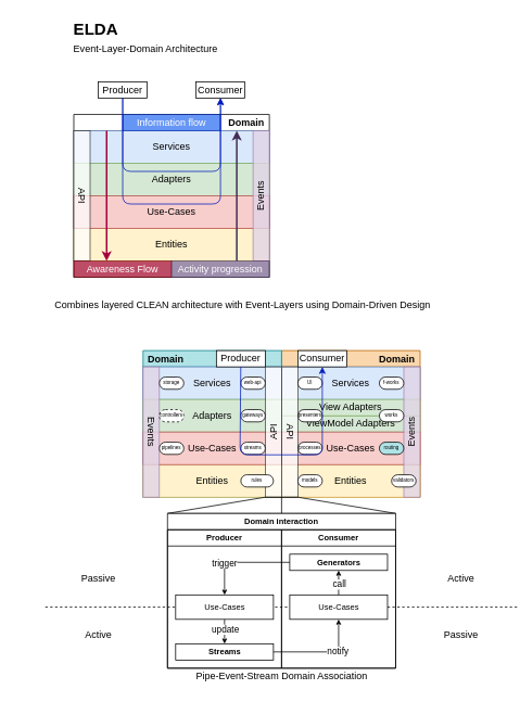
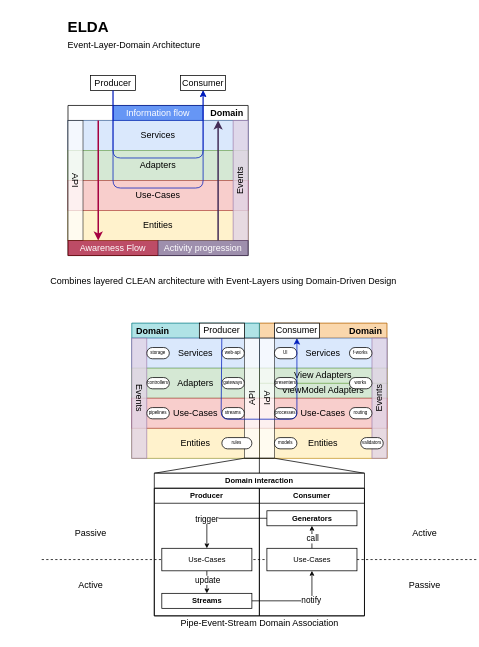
  <mxCell id="0" />
  <mxCell id="1" parent="0" />
  <mxCell id="2" value="ELDA" style="text;html=1;align=left;verticalAlign=middle;resizable=0;points=[];autosize=1;fontSize=20;fontStyle=1;spacing=0;labelPosition=center;verticalLabelPosition=middle;" parent="1" vertex="1"><mxGeometry x="90.001" y="20" width="70" height="30" as="geometry" /></mxCell>
  <mxCell id="3" value="Event-Layer-Domain Architecture" style="text;html=1;align=left;verticalAlign=middle;resizable=0;points=[];autosize=1;spacing=0;horizontal=1;" parent="1" vertex="1"><mxGeometry x="89.997" y="50" width="190" height="20" as="geometry" /></mxCell>
  <mxCell id="4" value="Combines layered CLEAN architecture with Event-Layers using Domain-Driven Design" style="text;html=1;align=left;verticalAlign=middle;resizable=0;points=[];autosize=1;fontSize=12;" parent="1" vertex="1"><mxGeometry x="65" y="365" width="480" height="20" as="geometry" /></mxCell>
  <mxCell id="5" value="Domain" style="swimlane;startSize=20;align=right;spacingRight=4;" parent="1" vertex="1"><mxGeometry x="90" y="140" width="240" height="200" as="geometry"><mxRectangle x="10" y="30" width="80" height="20" as="alternateBounds" /></mxGeometry></mxCell>
  <mxCell id="6" value="Entities" style="rounded=0;whiteSpace=wrap;html=1;fillColor=#fff2cc;strokeColor=#d6b656;align=center;spacingLeft=0;spacingRight=0;" parent="5" vertex="1"><mxGeometry y="140" width="240" height="40" as="geometry" /></mxCell>
  <mxCell id="7" value="Services" style="rounded=0;whiteSpace=wrap;html=1;fillColor=#dae8fc;strokeColor=#6c8ebf;align=center;spacingLeft=0;spacingRight=0;" parent="5" vertex="1"><mxGeometry y="20" width="240" height="40" as="geometry" /></mxCell>
  <mxCell id="8" value="Adapters" style="rounded=0;whiteSpace=wrap;html=1;fillColor=#d5e8d4;strokeColor=#82b366;align=center;spacingLeft=0;spacingRight=0;" parent="5" vertex="1"><mxGeometry y="60" width="240" height="40" as="geometry" /></mxCell>
  <mxCell id="9" value="Use-Cases" style="rounded=0;whiteSpace=wrap;html=1;fillColor=#f8cecc;strokeColor=#b85450;align=center;spacingLeft=0;spacingRight=0;" parent="5" vertex="1"><mxGeometry y="100" width="240" height="40" as="geometry" /></mxCell>
  <mxCell id="10" value="API" style="rounded=0;whiteSpace=wrap;html=1;labelBackgroundColor=none;align=center;rotation=90;direction=west;opacity=70;" parent="5" vertex="1"><mxGeometry x="-70" y="90" width="160" height="20" as="geometry" /></mxCell>
  <mxCell id="11" value="Events" style="rounded=0;whiteSpace=wrap;html=1;strokeColor=#9673a6;opacity=80;fillColor=#e1d5e7;labelBackgroundColor=none;rotation=-90;" parent="5" vertex="1"><mxGeometry x="150" y="90" width="160" height="20" as="geometry" /></mxCell>
  <mxCell id="12" value="Information flow" style="text;html=1;strokeColor=#001DBC;fillColor=#0050ef;align=center;verticalAlign=middle;whiteSpace=wrap;rounded=0;labelBackgroundColor=none;opacity=60;fontSize=12;fontColor=#ffffff;" parent="5" vertex="1"><mxGeometry x="60" width="120" height="20" as="geometry" /></mxCell>
  <mxCell id="13" value="Awareness Flow" style="rounded=0;whiteSpace=wrap;html=1;labelBackgroundColor=none;fillColor=#a20025;fontSize=12;opacity=70;align=center;strokeColor=#6F0000;fontColor=#ffffff;" parent="5" vertex="1"><mxGeometry y="180" width="120" height="20" as="geometry" /></mxCell>
  <mxCell id="14" style="edgeStyle=orthogonalEdgeStyle;rounded=0;jumpStyle=none;orthogonalLoop=1;jettySize=auto;html=1;startArrow=none;startFill=0;endArrow=classic;endFill=1;fontSize=12;fillColor=#d80073;strokeColor=#A50040;strokeWidth=2;exitX=0.168;exitY=0;exitDx=0;exitDy=0;exitPerimeter=0;" parent="5" source="7" target="13" edge="1"><mxGeometry relative="1" as="geometry"><mxPoint x="40" y="40" as="targetPoint" /><Array as="points"><mxPoint x="40" y="100" /><mxPoint x="40" y="100" /></Array></mxGeometry></mxCell>
  <mxCell id="15" value="&lt;span style=&quot;&quot;&gt;Activity progression&lt;/span&gt;" style="rounded=0;whiteSpace=wrap;html=1;labelBackgroundColor=none;fillColor=#76608a;fontSize=12;opacity=70;align=center;strokeColor=#432D57;fontColor=#ffffff;" parent="5" vertex="1"><mxGeometry x="120" y="180" width="120" height="20" as="geometry" /></mxCell>
  <mxCell id="16" style="edgeStyle=orthogonalEdgeStyle;rounded=0;jumpStyle=none;orthogonalLoop=1;jettySize=auto;html=1;startArrow=classic;startFill=1;endArrow=none;endFill=0;fontSize=12;fillColor=#76608a;strokeColor=#432D57;strokeWidth=2;exitX=0.168;exitY=0;exitDx=0;exitDy=0;exitPerimeter=0;" parent="5" edge="1"><mxGeometry relative="1" as="geometry"><mxPoint x="200.0" y="180" as="targetPoint" /><Array as="points"><mxPoint x="199.68" y="100" /><mxPoint x="199.68" y="100" /></Array><mxPoint x="200.0" y="20" as="sourcePoint" /></mxGeometry></mxCell>
  <mxCell id="17" value="Producer" style="rounded=0;whiteSpace=wrap;html=1;labelBackgroundColor=none;fillColor=#ffffff;gradientColor=none;fontSize=12;align=center;" parent="1" vertex="1"><mxGeometry x="120" y="100" width="60" height="20" as="geometry" /></mxCell>
  <mxCell id="18" value="Consumer" style="rounded=0;whiteSpace=wrap;html=1;labelBackgroundColor=none;fillColor=#ffffff;gradientColor=none;fontSize=12;align=center;" parent="1" vertex="1"><mxGeometry x="240" y="100" width="60" height="20" as="geometry" /></mxCell>
  <mxCell id="19" value="" style="endArrow=classic;html=1;fillColor=#0050ef;strokeColor=#001DBC;jumpStyle=arc;" parent="1" source="17" edge="1"><mxGeometry width="50" height="50" relative="1" as="geometry"><mxPoint x="150" y="116" as="sourcePoint" /><mxPoint x="270" y="120" as="targetPoint" /><Array as="points"><mxPoint x="150" y="250" /><mxPoint x="270" y="250" /></Array></mxGeometry></mxCell>
  <mxCell id="20" value="" style="endArrow=classic;html=1;fillColor=#0050ef;strokeColor=#001DBC;jumpStyle=arc;" parent="1" source="17" edge="1"><mxGeometry width="50" height="50" relative="1" as="geometry"><mxPoint x="150" y="80" as="sourcePoint" /><mxPoint x="270" y="120" as="targetPoint" /><Array as="points"><mxPoint x="150" y="210" /><mxPoint x="270" y="210" /></Array></mxGeometry></mxCell>
  <mxCell id="21" value="Domain" style="swimlane;startSize=20;align=right;spacingRight=4;collapsible=0;fillColor=#fad7ac;strokeColor=#b46504;sketch=0;" parent="1" vertex="1"><mxGeometry x="345" y="430" width="170" height="180" as="geometry"><mxRectangle x="10" y="30" width="80" height="20" as="alternateBounds" /></mxGeometry></mxCell>
  <mxCell id="22" value="ViewModel Adapters" style="rounded=0;whiteSpace=wrap;html=1;fillColor=#d5e8d4;strokeColor=#82b366;align=center;spacingLeft=0;spacingRight=0;sketch=0;" parent="21" vertex="1"><mxGeometry y="80" width="170" height="20" as="geometry" /></mxCell>
  <mxCell id="23" value="Entities" style="rounded=0;whiteSpace=wrap;html=1;fillColor=#fff2cc;strokeColor=#d6b656;align=center;spacingLeft=0;spacingRight=0;sketch=0;" parent="21" vertex="1"><mxGeometry y="140" width="170" height="40" as="geometry" /></mxCell>
  <mxCell id="24" value="Services" style="rounded=0;whiteSpace=wrap;html=1;fillColor=#dae8fc;strokeColor=#6c8ebf;align=center;spacingLeft=0;spacingRight=0;sketch=0;" parent="21" vertex="1"><mxGeometry y="20" width="170" height="40" as="geometry" /></mxCell>
  <mxCell id="25" value="View Adapters" style="rounded=0;whiteSpace=wrap;html=1;fillColor=#d5e8d4;strokeColor=#82b366;align=center;spacingLeft=0;spacingRight=0;sketch=0;" parent="21" vertex="1"><mxGeometry y="60" width="170" height="20" as="geometry" /></mxCell>
  <mxCell id="26" value="Use-Cases" style="rounded=0;whiteSpace=wrap;html=1;fillColor=#f8cecc;strokeColor=#b85450;align=center;spacingLeft=0;spacingRight=0;sketch=0;" parent="21" vertex="1"><mxGeometry y="100" width="170" height="40" as="geometry" /></mxCell>
  <mxCell id="27" value="API" style="rounded=0;whiteSpace=wrap;html=1;labelBackgroundColor=none;align=center;rotation=90;direction=west;opacity=70;sketch=0;" parent="21" vertex="1"><mxGeometry x="-70" y="90" width="160" height="20" as="geometry" /></mxCell>
  <mxCell id="28" value="Events" style="rounded=0;whiteSpace=wrap;html=1;strokeColor=#9673a6;opacity=80;fillColor=#e1d5e7;labelBackgroundColor=none;rotation=-90;sketch=0;" parent="21" vertex="1"><mxGeometry x="80" y="90" width="160" height="20" as="geometry" /></mxCell>
  <mxCell id="29" value="Consumer" style="rounded=0;whiteSpace=wrap;html=1;labelBackgroundColor=none;fillColor=#ffffff;gradientColor=none;fontSize=12;align=center;sketch=0;" parent="21" vertex="1"><mxGeometry x="20" width="60" height="20" as="geometry" /></mxCell>
  <mxCell id="30" value="&lt;font style=&quot;font-size: 6px;&quot;&gt;presenters&lt;/font&gt;" style="rounded=1;whiteSpace=wrap;html=1;verticalAlign=middle;spacing=0;horizontal=1;align=center;fontSize=6;shadow=0;sketch=0;glass=0;arcSize=50;" parent="21" vertex="1"><mxGeometry x="20" y="72.5" width="30" height="15" as="geometry" /></mxCell>
  <mxCell id="31" value="works" style="rounded=1;whiteSpace=wrap;html=1;verticalAlign=middle;spacing=0;horizontal=1;align=center;fontSize=6;shadow=0;sketch=0;glass=0;arcSize=50;" parent="21" vertex="1"><mxGeometry x="120" y="72.5" width="30" height="15" as="geometry" /></mxCell>
  <mxCell id="32" value="&lt;font style=&quot;font-size: 6px;&quot;&gt;validators&lt;/font&gt;" style="rounded=1;whiteSpace=wrap;html=1;verticalAlign=middle;fontSize=6;horizontal=1;align=center;perimeterSpacing=0;arcSize=50;sketch=0;" parent="21" vertex="1"><mxGeometry x="135" y="152.5" width="30" height="15" as="geometry" /></mxCell>
  <mxCell id="33" value="&lt;font style=&quot;font-size: 6px;&quot;&gt;models&lt;/font&gt;" style="rounded=1;whiteSpace=wrap;html=1;verticalAlign=middle;fontSize=6;shadow=0;sketch=0;glass=0;arcSize=50;" parent="21" vertex="1"><mxGeometry x="20" y="152.5" width="30" height="15" as="geometry" /></mxCell>
  <mxCell id="34" value="&lt;font style=&quot;font-size: 6px&quot;&gt;UI&lt;/font&gt;" style="rounded=1;whiteSpace=wrap;html=1;verticalAlign=middle;spacing=0;horizontal=1;align=center;fontSize=6;shadow=0;sketch=0;glass=0;arcSize=50;" parent="21" vertex="1"><mxGeometry x="20" y="32.5" width="30" height="15" as="geometry" /></mxCell>
  <mxCell id="35" value="f-works" style="rounded=1;whiteSpace=wrap;html=1;verticalAlign=middle;spacing=0;horizontal=1;align=center;fontSize=6;shadow=0;sketch=0;glass=0;arcSize=50;" parent="21" vertex="1"><mxGeometry x="120" y="32.5" width="30" height="15" as="geometry" /></mxCell>
- <mxCell id="36" value="routing" style="rounded=1;whiteSpace=wrap;html=1;verticalAlign=middle;fontSize=6;horizontal=1;align=center;shadow=0;sketch=0;glass=0;arcSize=50;fillColor=#b0e3e6;" parent="21" vertex="1"><mxGeometry x="120" y="112.5" width="30" height="15" as="geometry" /></mxCell>
+ <mxCell id="36" value="routing" style="rounded=1;whiteSpace=wrap;html=1;verticalAlign=middle;fontSize=6;horizontal=1;align=center;shadow=0;sketch=0;glass=0;arcSize=50;" parent="21" vertex="1"><mxGeometry x="120" y="112.5" width="30" height="15" as="geometry" /></mxCell>
  <mxCell id="37" value="&lt;font style=&quot;font-size: 6px;&quot;&gt;processes&lt;/font&gt;" style="rounded=1;whiteSpace=wrap;html=1;verticalAlign=middle;fontSize=6;horizontal=1;align=center;shadow=0;sketch=0;glass=0;arcSize=50;" parent="21" vertex="1"><mxGeometry x="20" y="112.5" width="30" height="15" as="geometry" /></mxCell>
  <mxCell id="38" value="Domain" style="swimlane;startSize=20;align=left;spacingRight=0;spacingLeft=4;collapsible=0;fillColor=#b0e3e6;strokeColor=#0e8088;sketch=0;" parent="1" vertex="1"><mxGeometry x="175" y="430" width="170" height="180" as="geometry"><mxRectangle x="10" y="30" width="80" height="20" as="alternateBounds" /></mxGeometry></mxCell>
  <mxCell id="39" value="Entities" style="rounded=0;whiteSpace=wrap;html=1;fillColor=#fff2cc;strokeColor=#d6b656;align=center;spacingLeft=0;spacingRight=0;sketch=0;" parent="38" vertex="1"><mxGeometry y="140" width="170" height="40" as="geometry" /></mxCell>
  <mxCell id="40" value="Services" style="rounded=0;whiteSpace=wrap;html=1;fillColor=#dae8fc;strokeColor=#6c8ebf;align=center;spacingLeft=0;spacingRight=0;sketch=0;" parent="38" vertex="1"><mxGeometry y="20" width="170" height="40" as="geometry" /></mxCell>
  <mxCell id="41" value="Adapters" style="rounded=0;whiteSpace=wrap;html=1;fillColor=#d5e8d4;strokeColor=#82b366;align=center;spacingLeft=0;spacingRight=0;sketch=0;" parent="38" vertex="1"><mxGeometry y="60" width="170" height="40" as="geometry" /></mxCell>
  <mxCell id="42" value="Use-Cases" style="rounded=0;whiteSpace=wrap;html=1;fillColor=#f8cecc;strokeColor=#b85450;align=center;spacingLeft=0;spacingRight=0;sketch=0;" parent="38" vertex="1"><mxGeometry y="100" width="170" height="40" as="geometry" /></mxCell>
  <mxCell id="43" value="Producer" style="rounded=0;whiteSpace=wrap;html=1;labelBackgroundColor=none;fillColor=#ffffff;gradientColor=none;fontSize=12;align=center;sketch=0;" parent="38" vertex="1"><mxGeometry x="90" width="60" height="20" as="geometry" /></mxCell>
  <mxCell id="44" value="Events" style="rounded=0;whiteSpace=wrap;html=1;strokeColor=#9673a6;opacity=80;fillColor=#e1d5e7;labelBackgroundColor=none;rotation=90;sketch=0;" parent="38" vertex="1"><mxGeometry x="-70" y="90" width="160" height="20" as="geometry" /></mxCell>
  <mxCell id="45" value="API" style="rounded=0;whiteSpace=wrap;html=1;labelBackgroundColor=none;align=center;rotation=270;direction=west;opacity=70;sketch=0;" parent="38" vertex="1"><mxGeometry x="80" y="90" width="160" height="20" as="geometry" /></mxCell>
  <mxCell id="46" value="&lt;font style=&quot;font-size: 6px;&quot;&gt;rules&lt;/font&gt;" style="rounded=1;whiteSpace=wrap;html=1;verticalAlign=middle;fontSize=6;shadow=0;sketch=0;glass=0;arcSize=50;" parent="38" vertex="1"><mxGeometry x="120" y="152.5" width="40" height="15" as="geometry" /></mxCell>
- <mxCell id="47" value="&lt;font style=&quot;font-size: 6px;&quot;&gt;controllers&lt;/font&gt;" style="rounded=1;whiteSpace=wrap;html=1;verticalAlign=middle;spacing=0;horizontal=1;align=center;fontSize=6;shadow=0;sketch=0;glass=0;arcSize=50;dashed=1;" parent="38" vertex="1"><mxGeometry x="20" y="72.5" width="30" height="15" as="geometry" /></mxCell>
+ <mxCell id="47" value="&lt;font style=&quot;font-size: 6px;&quot;&gt;controllers&lt;/font&gt;" style="rounded=1;whiteSpace=wrap;html=1;verticalAlign=middle;spacing=0;horizontal=1;align=center;fontSize=6;shadow=0;sketch=0;glass=0;arcSize=50;" parent="38" vertex="1"><mxGeometry x="20" y="72.5" width="30" height="15" as="geometry" /></mxCell>
  <mxCell id="48" value="&lt;font style=&quot;font-size: 6px&quot;&gt;gateways&lt;/font&gt;" style="rounded=1;whiteSpace=wrap;html=1;verticalAlign=middle;spacing=0;horizontal=1;align=center;fontSize=6;shadow=0;sketch=0;glass=0;arcSize=50;" parent="38" vertex="1"><mxGeometry x="120" y="72.5" width="30" height="15" as="geometry" /></mxCell>
  <mxCell id="49" value="&lt;font style=&quot;font-size: 6px&quot;&gt;pipelines&lt;/font&gt;" style="rounded=1;whiteSpace=wrap;html=1;verticalAlign=middle;fontSize=6;horizontal=1;align=center;shadow=0;sketch=0;glass=0;arcSize=50;" parent="38" vertex="1"><mxGeometry x="20" y="112.5" width="30" height="15" as="geometry" /></mxCell>
  <mxCell id="50" value="&lt;font style=&quot;font-size: 6px&quot;&gt;web-api&lt;br&gt;&lt;/font&gt;" style="rounded=1;whiteSpace=wrap;html=1;verticalAlign=middle;spacing=0;horizontal=1;align=center;fontSize=6;shadow=0;sketch=0;glass=0;arcSize=50;" parent="38" vertex="1"><mxGeometry x="120" y="32.5" width="30" height="15" as="geometry" /></mxCell>
  <mxCell id="51" value="storage" style="rounded=1;whiteSpace=wrap;html=1;verticalAlign=middle;spacing=0;horizontal=1;align=center;fontSize=6;shadow=0;sketch=0;glass=0;arcSize=50;" parent="38" vertex="1"><mxGeometry x="20" y="32.5" width="30" height="15" as="geometry" /></mxCell>
  <mxCell id="52" value="&lt;font style=&quot;font-size: 6px&quot;&gt;streams&lt;/font&gt;" style="rounded=1;whiteSpace=wrap;html=1;verticalAlign=middle;fontSize=6;horizontal=1;align=center;perimeterSpacing=0;arcSize=50;sketch=0;" parent="38" vertex="1"><mxGeometry x="120" y="112.5" width="30" height="15" as="geometry" /></mxCell>
  <mxCell id="53" value="" style="shape=trapezoid;perimeter=trapezoidPerimeter;whiteSpace=wrap;html=1;fixedSize=1;fontSize=10;align=center;size=120;fillColor=none;sketch=0;" parent="1" vertex="1"><mxGeometry x="205" y="610" width="280" height="20" as="geometry" /></mxCell>
  <mxCell id="54" value="" style="endArrow=none;html=1;fontSize=10;entryX=0.5;entryY=0;entryDx=0;entryDy=0;exitX=0.5;exitY=1;exitDx=0;exitDy=0;sketch=0;" parent="1" source="53" target="53" edge="1"><mxGeometry width="50" height="50" relative="1" as="geometry"><mxPoint x="335" y="670" as="sourcePoint" /><mxPoint x="385" y="620" as="targetPoint" /></mxGeometry></mxCell>
  <mxCell id="55" value="" style="endArrow=classic;html=1;fillColor=#0050ef;strokeColor=#001DBC;jumpStyle=arc;sketch=0;" parent="1" source="43" target="29" edge="1"><mxGeometry width="50" height="50" relative="1" as="geometry"><mxPoint x="294.917" y="448" as="sourcePoint" /><mxPoint x="395" y="448" as="targetPoint" /><Array as="points"><mxPoint x="294" y="558" /><mxPoint x="340" y="558" /><mxPoint x="395" y="558" /></Array></mxGeometry></mxCell>
  <mxCell id="56" value="Passive" style="text;html=1;align=center;verticalAlign=middle;resizable=0;points=[];autosize=1;" parent="1" vertex="1"><mxGeometry x="90" y="700" width="60" height="20" as="geometry" /></mxCell>
  <mxCell id="57" value="Active" style="text;html=1;align=center;verticalAlign=middle;resizable=0;points=[];autosize=1;" parent="1" vertex="1"><mxGeometry x="95" y="770" width="50" height="20" as="geometry" /></mxCell>
  <mxCell id="58" value="Domain interaction" style="swimlane;fontSize=10;align=center;startSize=20;spacing=4;sketch=0;" parent="1" vertex="1"><mxGeometry x="205" y="630" width="280" height="190" as="geometry"><mxRectangle x="-370" y="-130" width="120" height="20" as="alternateBounds" /></mxGeometry></mxCell>
  <mxCell id="59" value="Producer" style="swimlane;fillColor=none;fontSize=10;align=center;spacing=4;startSize=20;sketch=0;" parent="58" vertex="1"><mxGeometry y="20" width="140" height="170" as="geometry" /></mxCell>
  <mxCell id="60" value="&lt;b&gt;Streams&lt;/b&gt;" style="html=1;fillColor=none;fontSize=10;align=center;sketch=0;" parent="59" vertex="1"><mxGeometry x="10" y="140" width="120" height="20" as="geometry" /></mxCell>
  <mxCell id="61" style="edgeStyle=orthogonalEdgeStyle;rounded=0;orthogonalLoop=1;jettySize=auto;html=1;endSize=4;sketch=0;" parent="59" source="64" target="60" edge="1"><mxGeometry relative="1" as="geometry"><Array as="points" /></mxGeometry></mxCell>
  <mxCell id="62" value="update" style="edgeLabel;html=1;align=center;verticalAlign=middle;resizable=0;points=[];" parent="61" vertex="1" connectable="0"><mxGeometry x="-0.818" relative="1" as="geometry"><mxPoint y="7.56" as="offset" /></mxGeometry></mxCell>
  <mxCell id="63" value="" style="endArrow=none;dashed=1;html=1;sketch=0;" parent="59" edge="1"><mxGeometry width="50" height="50" relative="1" as="geometry"><mxPoint x="-150" y="95" as="sourcePoint" /><mxPoint x="430" y="95" as="targetPoint" /></mxGeometry></mxCell>
  <mxCell id="64" value="Use-Cases" style="html=1;fontSize=10;align=center;sketch=0;" parent="59" vertex="1"><mxGeometry x="10" y="80" width="120" height="30" as="geometry" /></mxCell>
  <mxCell id="65" value="Consumer" style="swimlane;fillColor=none;fontSize=10;align=center;spacing=4;startSize=20;sketch=0;" parent="58" vertex="1"><mxGeometry x="140" y="20" width="140" height="170" as="geometry" /></mxCell>
  <mxCell id="66" value="Use-Cases" style="html=1;fontSize=10;align=center;sketch=0;" parent="65" vertex="1"><mxGeometry x="10" y="80" width="120" height="30" as="geometry" /></mxCell>
  <mxCell id="67" value="&lt;b&gt;Generators&lt;/b&gt;" style="html=1;fillColor=none;fontSize=10;align=center;sketch=0;" parent="65" vertex="1"><mxGeometry x="10" y="30" width="120" height="20" as="geometry" /></mxCell>
  <mxCell id="68" value="" style="edgeStyle=orthogonalEdgeStyle;rounded=0;orthogonalLoop=1;jettySize=auto;html=1;endSize=4;sketch=0;" parent="65" source="66" target="67" edge="1"><mxGeometry relative="1" as="geometry"><Array as="points" /></mxGeometry></mxCell>
  <mxCell id="69" value="call" style="edgeLabel;html=1;align=center;verticalAlign=middle;resizable=0;points=[];" parent="68" vertex="1" connectable="0"><mxGeometry x="-0.339" relative="1" as="geometry"><mxPoint y="3.4" as="offset" /></mxGeometry></mxCell>
  <mxCell id="70" style="edgeStyle=orthogonalEdgeStyle;rounded=0;orthogonalLoop=1;jettySize=auto;html=1;endSize=4;sketch=0;" parent="58" source="60" target="66" edge="1"><mxGeometry relative="1" as="geometry" /></mxCell>
  <mxCell id="71" value="notify" style="edgeLabel;html=1;align=center;verticalAlign=middle;resizable=0;points=[];" parent="70" vertex="1" connectable="0"><mxGeometry x="0.294" y="1" relative="1" as="geometry"><mxPoint as="offset" /></mxGeometry></mxCell>
  <mxCell id="72" style="edgeStyle=orthogonalEdgeStyle;rounded=0;orthogonalLoop=1;jettySize=auto;html=1;endSize=4;sketch=0;" parent="58" source="67" target="64" edge="1"><mxGeometry relative="1" as="geometry" /></mxCell>
  <mxCell id="73" value="trigger" style="edgeLabel;html=1;align=center;verticalAlign=middle;resizable=0;points=[];" parent="72" vertex="1" connectable="0"><mxGeometry x="-0.851" y="-1" relative="1" as="geometry"><mxPoint x="-71.2" y="1" as="offset" /></mxGeometry></mxCell>
  <mxCell id="74" value="Active" style="text;html=1;align=center;verticalAlign=middle;resizable=0;points=[];autosize=1;" parent="1" vertex="1"><mxGeometry x="540" y="700" width="50" height="20" as="geometry" /></mxCell>
  <mxCell id="75" value="Passive" style="text;html=1;align=center;verticalAlign=middle;resizable=0;points=[];autosize=1;sketch=0;" parent="1" vertex="1"><mxGeometry x="535" y="770" width="60" height="20" as="geometry" /></mxCell>
  <mxCell id="76" value="Pipe-Event-Stream Domain Association" style="text;html=1;align=center;verticalAlign=middle;resizable=0;points=[];autosize=1;sketch=0;" parent="1" vertex="1"><mxGeometry x="230" y="820" width="230" height="20" as="geometry" /></mxCell>
